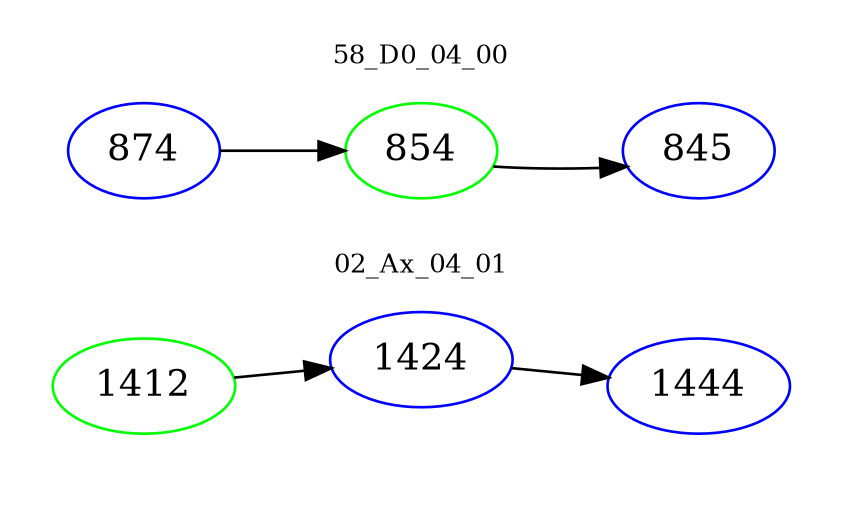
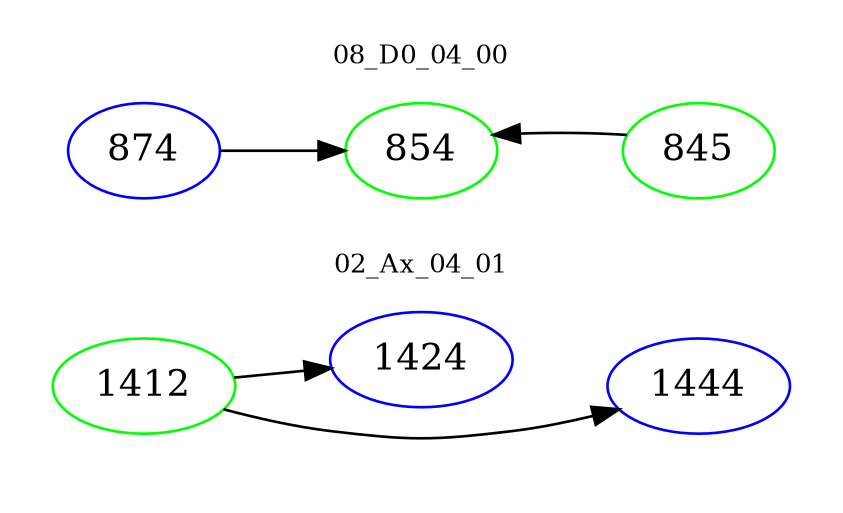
  digraph {
    rankdir=LR
    node [color=green]
    edge [color=black]
    n1 [label=1412]
    n2 [color=blue label=1444]
    n3 [color=blue label=1424]
    n4 [label=854]
-   n5 [color=blue label=845]
+   n5 [label=845]
    n6 [color=blue label=874]
    subgraph cluster_1 {
      color=white
      fontsize=10
      label="02_Ax_04_01"
      n1
      n2
      n3
    }
    subgraph cluster_2 {
      color=white
      fontsize=10
-     label="58_D0_04_00"
+     label="08_D0_04_00"
      n4
      n5
      n6
    }
-   n3 -> n2
+   n1 -> n2
    n1 -> n3
-   n4 -> n5
+   n5 -> n4
    n6 -> n4
  }
